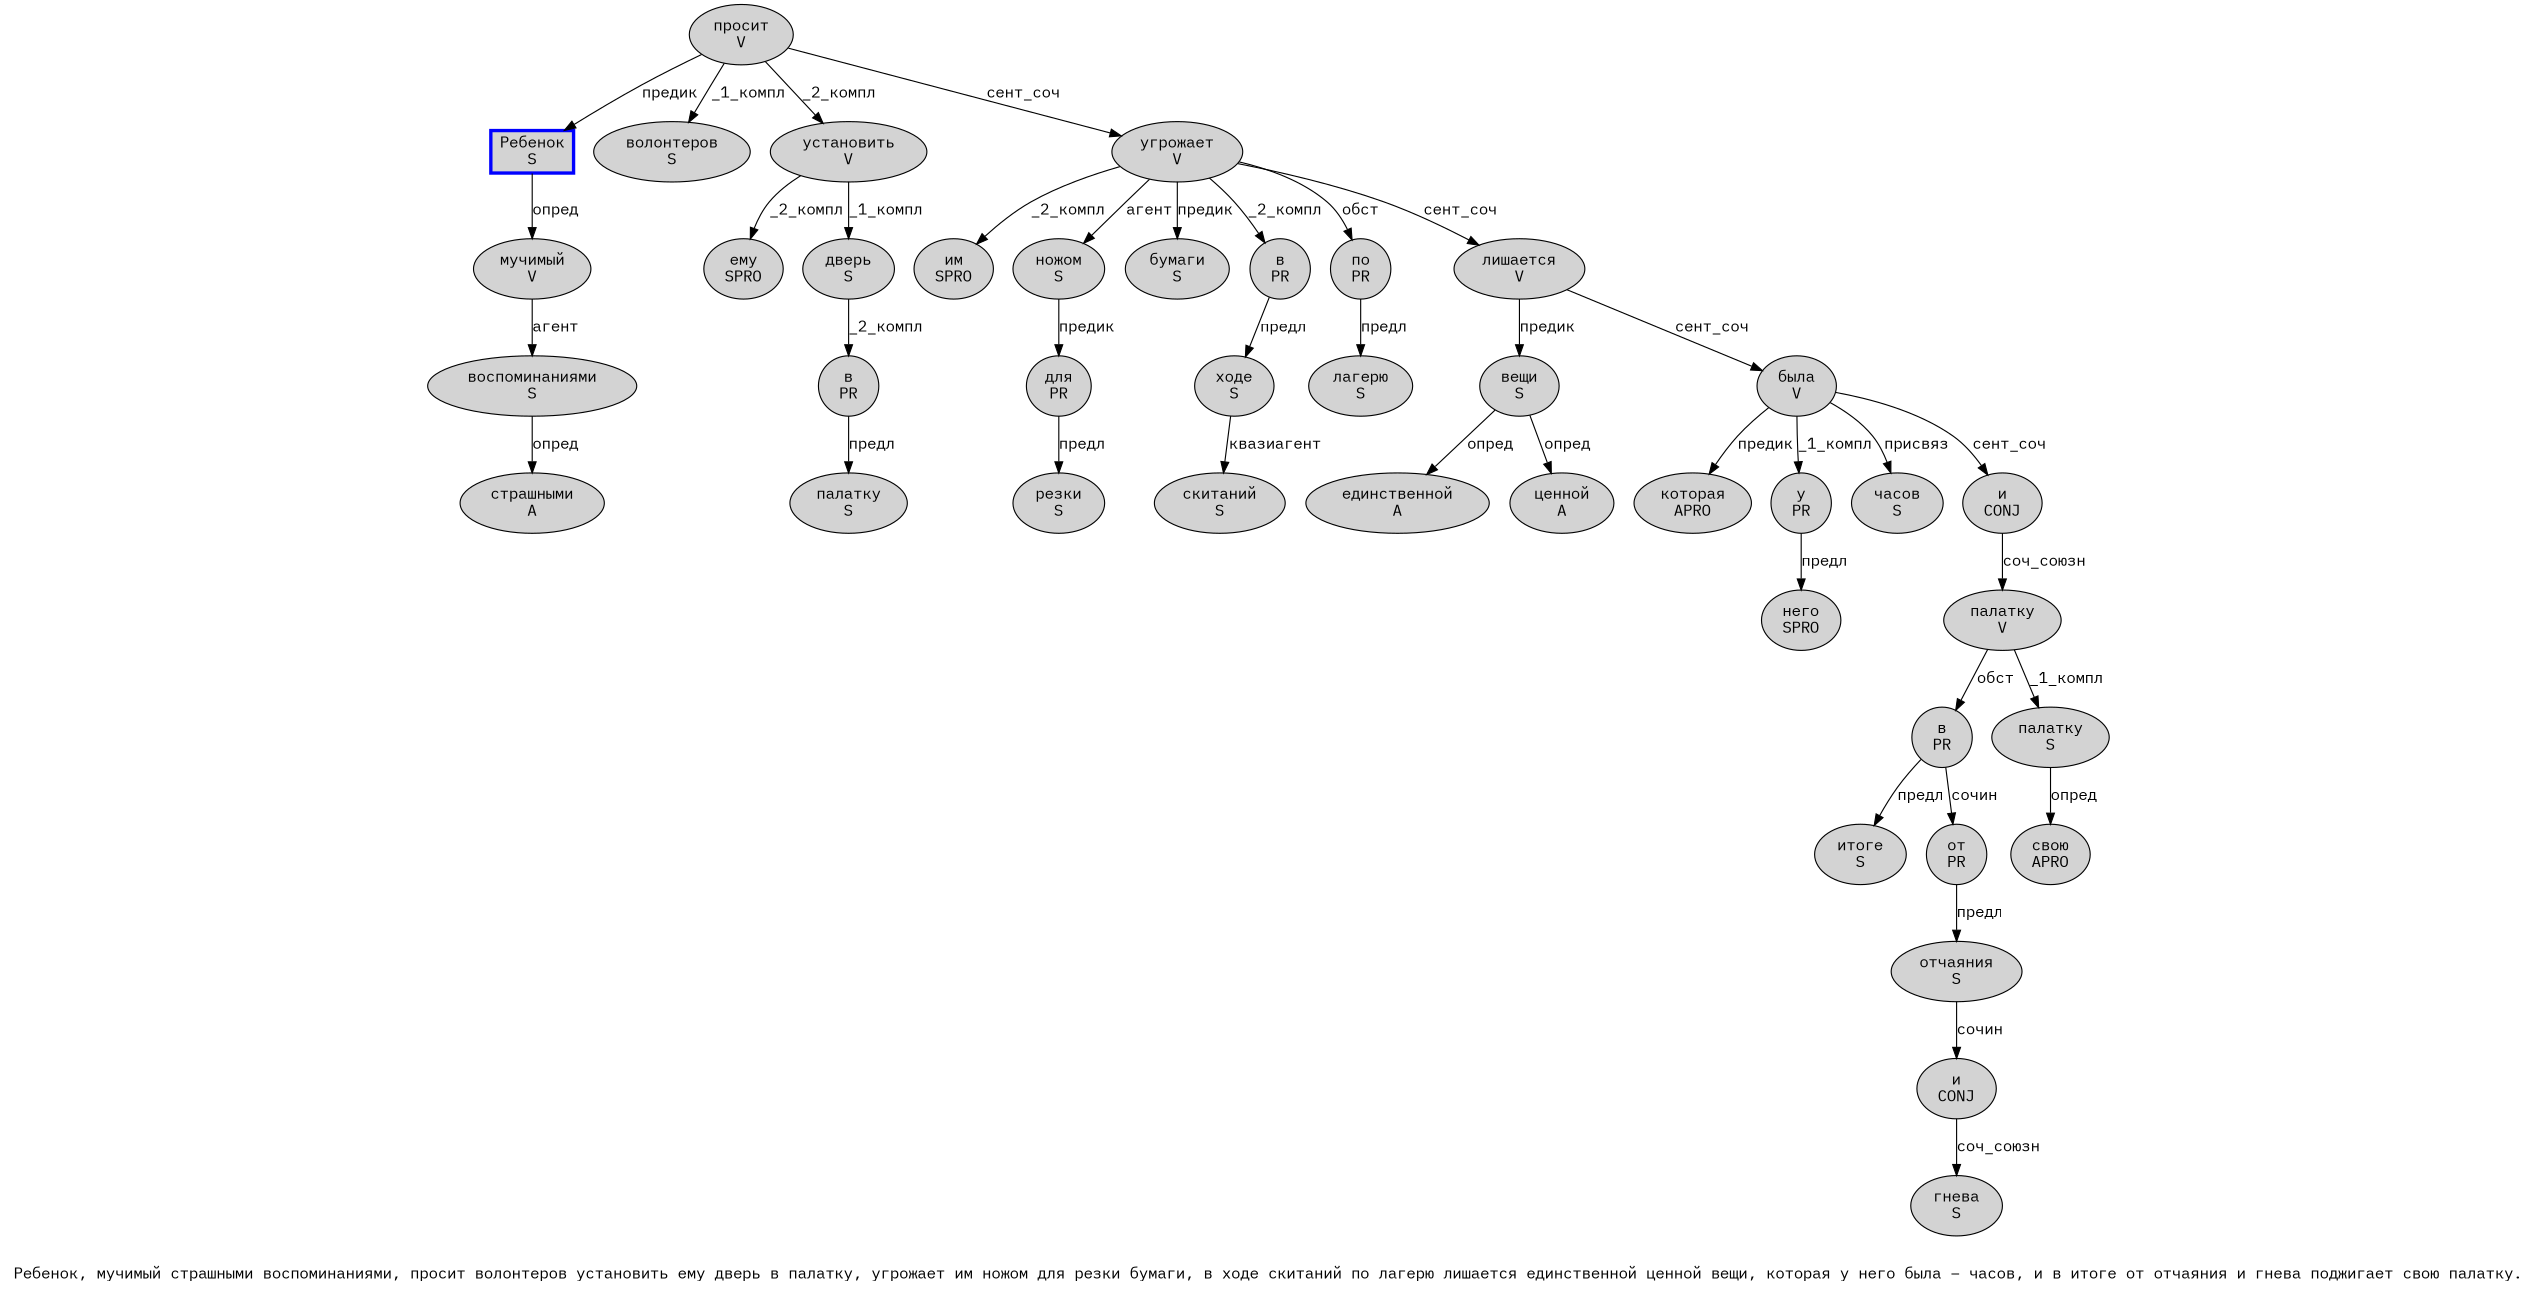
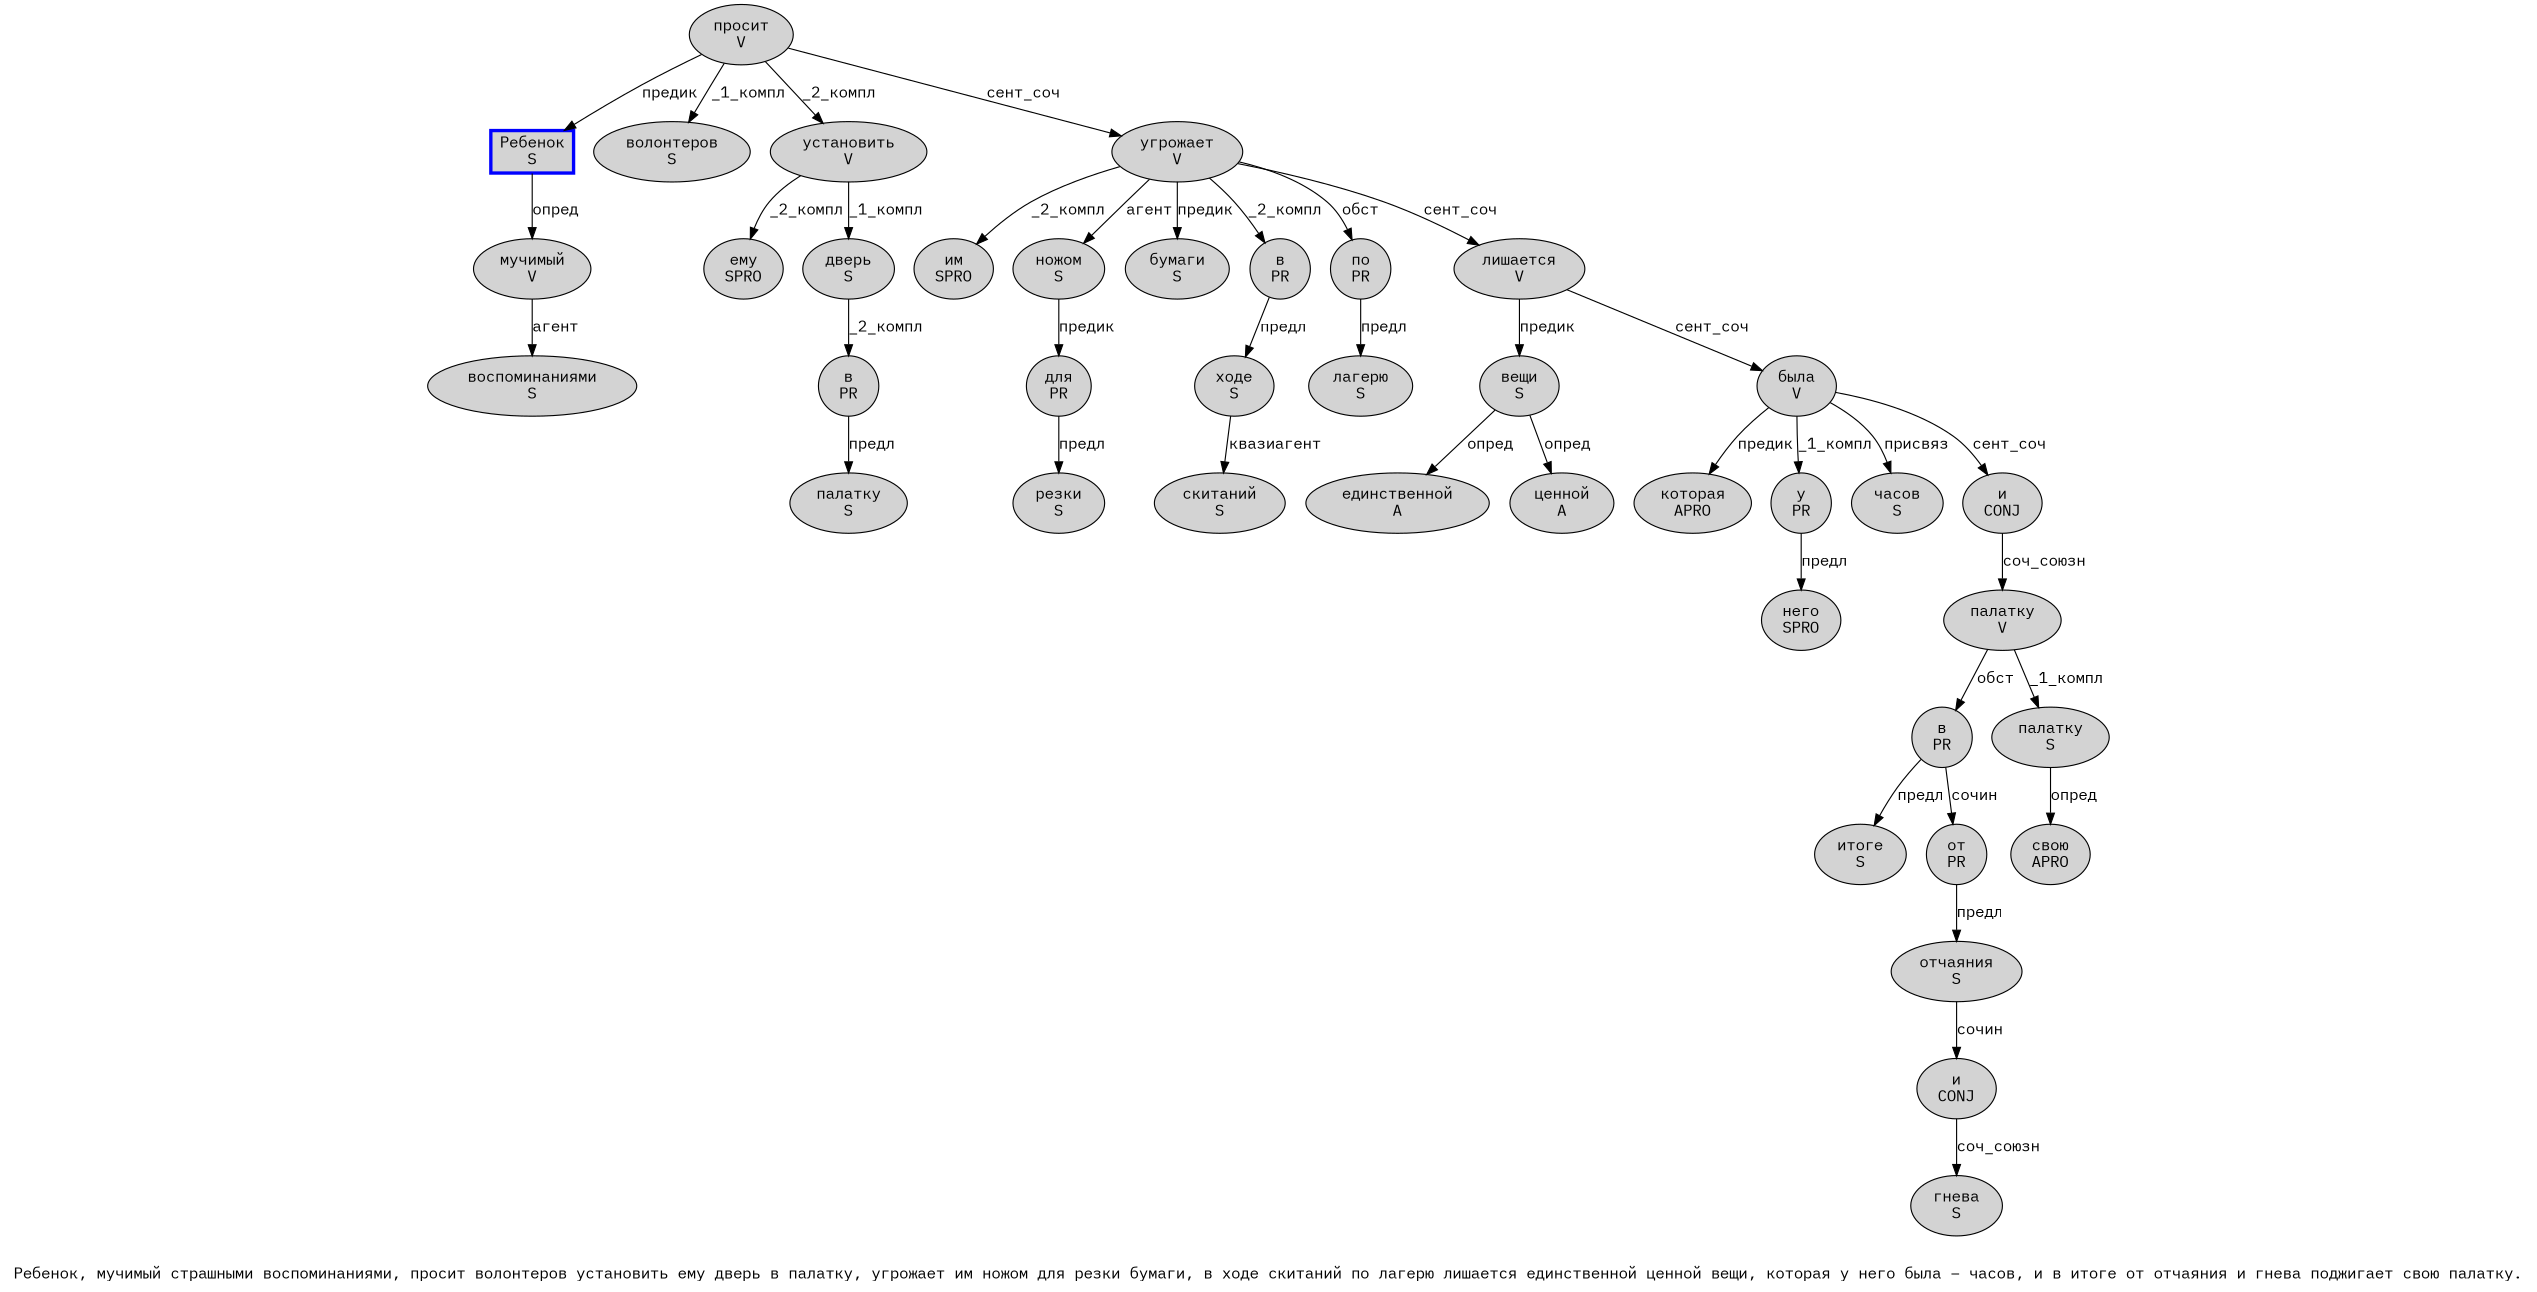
  digraph {
    fontname="IBM Plex Mono"
    label="Ребенок, мучимый страшными воспоминаниями, просит волонтеров установить ему дверь в палатку, угрожает им ножом для резки бумаги, в ходе скитаний по лагерю лишается единственной ценной вещи, которая у него была – часов, и в итоге от отчаяния и гнева поджигает свою палатку."
    node [fillcolor=lightgray fontname="IBM Plex Mono" penwidth=1 shape=ellipse style=filled]
    edge [fontname="IBM Plex Mono"]
    n1 [color=blue label="Ребенок\nS" penwidth=3 shape=box]
    n2 [label="мучимый\nV"]
    n3 [label="воспоминаниями\nS"]
-   n4 [label="страшными\nA"]
    n5 [label="просит\nV"]
    n6 [label="волонтеров\nS"]
    n7 [label="установить\nV"]
    n8 [label="угрожает\nV"]
    n9 [label="ему\nSPRO"]
    n10 [label="дверь\nS"]
    n11 [label="им\nSPRO"]
    n12 [label="ножом\nS"]
    n13 [label="бумаги\nS"]
    n14 [label="в\nPR"]
    n15 [label="по\nPR"]
    n16 [label="лишается\nV"]
    n17 [label="в\nPR"]
    n18 [label="палатку\nS"]
    n19 [label="для\nPR"]
    n20 [label="ходе\nS"]
    n21 [label="лагерю\nS"]
    n22 [label="вещи\nS"]
    n23 [label="была\nV"]
    n24 [label="резки\nS"]
    n25 [label="скитаний\nS"]
    n26 [label="единственной\nA"]
    n27 [label="ценной\nA"]
    n28 [label="которая\nAPRO"]
    n29 [label="у\nPR"]
    n30 [label="часов\nS"]
    n31 [label="и\nCONJ"]
    n32 [label="него\nSPRO"]
    n33 [label="палатку\nV"]
    n34 [label="в\nPR"]
    n35 [label="палатку\nS"]
    n36 [label="итоге\nS"]
    n37 [label="от\nPR"]
    n38 [label="отчаяния\nS"]
    n39 [label="и\nCONJ"]
    n40 [label="гнева\nS"]
    n41 [label="свою\nAPRO"]
    n1 -> n2 [label="опред"]
    n2 -> n3 [label="агент"]
-   n3 -> n4 [label="опред"]
    n5 -> n1 [label="предик"]
    n5 -> n6 [label="_1_компл"]
    n5 -> n7 [label="_2_компл"]
    n5 -> n8 [label="сент_соч"]
    n7 -> n9 [label="_2_компл"]
    n7 -> n10 [label="_1_компл"]
    n8 -> n11 [label="_2_компл"]
    n8 -> n12 [label="агент"]
    n8 -> n13 [label="предик"]
    n8 -> n14 [label="_2_компл"]
    n8 -> n15 [label="обст"]
    n8 -> n16 [label="сент_соч"]
    n10 -> n17 [label="_2_компл"]
    n12 -> n19 [label="предик"]
    n14 -> n20 [label="предл"]
    n15 -> n21 [label="предл"]
    n16 -> n22 [label="предик"]
    n16 -> n23 [label="сент_соч"]
    n17 -> n18 [label="предл"]
    n19 -> n24 [label="предл"]
    n20 -> n25 [label="квазиагент"]
    n22 -> n26 [label="опред"]
    n22 -> n27 [label="опред"]
    n23 -> n28 [label="предик"]
    n23 -> n29 [label="_1_компл"]
    n23 -> n30 [label="присвяз"]
    n23 -> n31 [label="сент_соч"]
    n29 -> n32 [label="предл"]
    n31 -> n33 [label="соч_союзн"]
    n33 -> n34 [label="обст"]
    n33 -> n35 [label="_1_компл"]
    n34 -> n36 [label="предл"]
    n34 -> n37 [label="сочин"]
    n35 -> n41 [label="опред"]
    n37 -> n38 [label="предл"]
    n38 -> n39 [label="сочин"]
    n39 -> n40 [label="соч_союзн"]
  }
